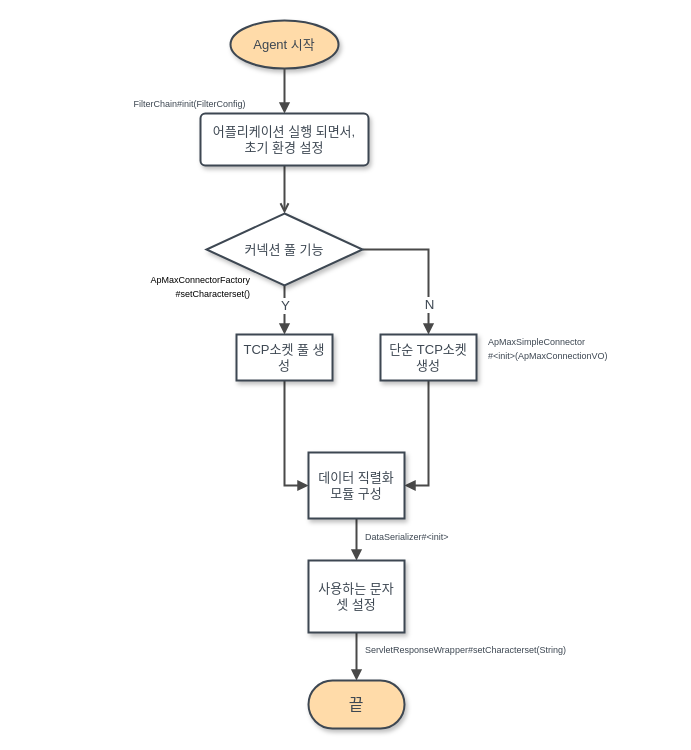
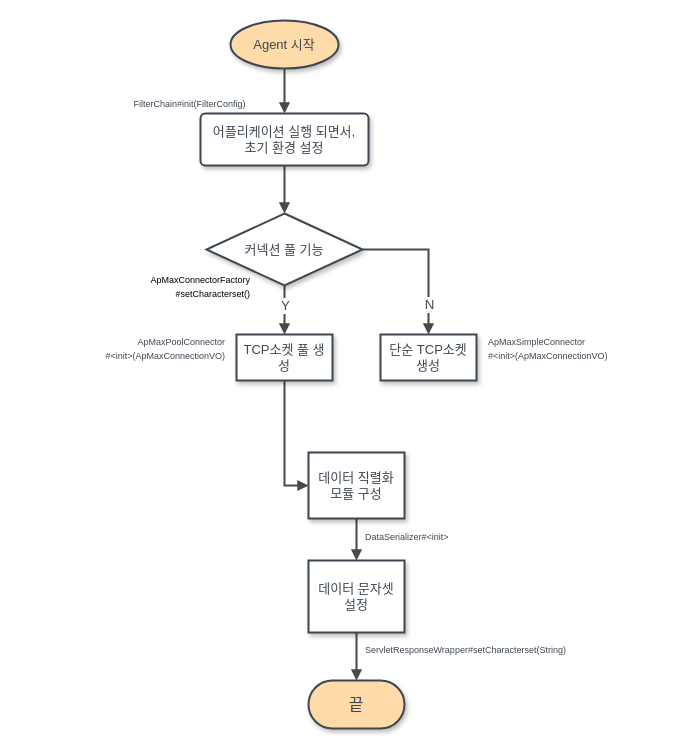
  <mxCell id="0" />
  <mxCell id="1" parent="0" />
  <mxCell id="2" value="Agent 시작" style="ellipse;html=1;whiteSpace=wrap;arcSize=50;whiteSpace=wrap;fontSize=13;fontColor=#3d4752;align=center;spacing=9;strokeColor=#3d4752;strokeOpacity=100;fillOpacity=100;shadow=1;fillColor=#ffdba9;strokeWidth=2;" vertex="1" zOrder="75" parent="1"><mxGeometry x="230" y="20" width="108" height="48" as="geometry" /></mxCell>
  <mxCell id="3" value="" style="html=1;jettySize=18;whiteSpace=wrap;fontSize=11;strokeColor=#494949;strokeWidth=2;rounded=1;arcSize=0;edgeStyle=orthogonalEdgeStyle;startArrow=none;;endArrow=block;endFill=1;;exitX=0.5;exitY=1.025;exitPerimeter=1;entryX=0.5;entryY=-0.023;entryPerimeter=1;" edge="1" parent="1" source="2" target="22"><mxGeometry width="100" height="100" relative="1" as="geometry"><Array as="points" /></mxGeometry></mxCell>
- <mxCell id="4" value="" style="html=1;jettySize=18;whiteSpace=wrap;fontSize=11;strokeColor=#494949;strokeWidth=2;rounded=1;arcSize=0;edgeStyle=orthogonalEdgeStyle;startArrow=none;endArrow=open;endFill=1;exitX=0.5;exitY=1.023;exitPerimeter=1;entryX=0.5;entryY=-0.018;entryPerimeter=1;" edge="1" parent="1" source="22" target="19"><mxGeometry width="100" height="100" relative="1" as="geometry"><Array as="points" /></mxGeometry></mxCell>
+ <mxCell id="4" value="" style="html=1;jettySize=18;whiteSpace=wrap;fontSize=11;strokeColor=#494949;strokeWidth=2;rounded=1;arcSize=0;edgeStyle=orthogonalEdgeStyle;startArrow=none;;endArrow=block;endFill=1;;exitX=0.5;exitY=1.023;exitPerimeter=1;entryX=0.5;entryY=-0.018;entryPerimeter=1;" edge="1" parent="1" source="22" target="19"><mxGeometry width="100" height="100" relative="1" as="geometry"><Array as="points" /></mxGeometry></mxCell>
  <mxCell id="5" value="끝" style="html=1;whiteSpace=wrap;rounded=1;arcSize=50;whiteSpace=wrap;fontSize=16;fontColor=#3d4752;align=center;spacing=9;strokeColor=#3d4752;strokeOpacity=100;fillOpacity=100;shadow=1;fillColor=#ffdba9;strokeWidth=2;" vertex="1" zOrder="84" parent="1"><mxGeometry x="308" y="680" width="96" height="48" as="geometry" /></mxCell>
  <mxCell id="6" value="" style="html=1;jettySize=18;whiteSpace=wrap;fontSize=13;fontColor=#3d4752;align=center;strokeColor=#494949;strokeWidth=2;rounded=1;arcSize=0;edgeStyle=orthogonalEdgeStyle;startArrow=none;;endArrow=block;endFill=1;;exitX=0.5;exitY=1.018;exitPerimeter=1;entryX=0.5;entryY=-0.026;entryPerimeter=1;" edge="1" parent="1" source="19" target="16"><mxGeometry width="100" height="100" relative="1" as="geometry"><Array as="points" /></mxGeometry></mxCell>
  <mxCell id="7" value="Y" style="text;html=1;resizable=0;labelBackgroundColor=#ffffff;align=center;verticalAlign=middle;fontColor=#3d4752;;fontSize=13.333;" vertex="1" parent="6"><mxGeometry x="-0.237" relative="1" as="geometry" /></mxCell>
  <mxCell id="8" value="" style="html=1;jettySize=18;whiteSpace=wrap;fontSize=13;fontColor=#3d4752;align=center;strokeColor=#494949;strokeWidth=2;rounded=1;arcSize=0;edgeStyle=orthogonalEdgeStyle;startArrow=none;;endArrow=block;endFill=1;;exitX=1.018;exitY=0.5;exitPerimeter=1;entryX=0.5;entryY=-0.026;entryPerimeter=1;" edge="1" parent="1" source="19" target="13"><mxGeometry width="100" height="100" relative="1" as="geometry"><Array as="points" /></mxGeometry></mxCell>
  <mxCell id="9" value="N" style="text;html=1;resizable=0;labelBackgroundColor=#ffffff;align=center;verticalAlign=middle;fontColor=#3d4752;;fontSize=13.333;" vertex="1" parent="8"><mxGeometry x="0.596" relative="1" as="geometry" /></mxCell>
  <mxCell id="10" value="" style="html=1;jettySize=18;whiteSpace=wrap;fontSize=11;strokeColor=#494949;strokeWidth=2;rounded=1;arcSize=0;edgeStyle=orthogonalEdgeStyle;startArrow=none;;endArrow=block;endFill=1;;exitX=0.5;exitY=1.026;exitPerimeter=1;entryX=-0.013;entryY=0.5;entryPerimeter=1;" edge="1" parent="1" source="16" target="27"><mxGeometry width="100" height="100" relative="1" as="geometry"><Array as="points" /></mxGeometry></mxCell>
- <mxCell id="11" value="" style="html=1;jettySize=18;whiteSpace=wrap;fontSize=11;strokeColor=#494949;strokeWidth=2;rounded=1;arcSize=0;edgeStyle=orthogonalEdgeStyle;startArrow=none;;endArrow=block;endFill=1;;exitX=0.5;exitY=1.026;exitPerimeter=1;entryX=1.012;entryY=0.5;entryPerimeter=1;" edge="1" parent="1" source="13" target="27"><mxGeometry width="100" height="100" relative="1" as="geometry"><Array as="points" /></mxGeometry></mxCell>
  <mxCell id="12" value="" style="group;dropTarget=0;" vertex="1" parent="1"><mxGeometry x="380" y="334" width="289" height="46" as="geometry" /></mxCell>
  <mxCell id="13" value="단순 TCP소켓 생성" style="html=1;whiteSpace=wrap;;whiteSpace=wrap;fontSize=13;fontColor=#3d4752;align=center;spacing=7;strokeColor=#3d4752;strokeOpacity=100;fillOpacity=100;shadow=1;fillColor=#ffffff;strokeWidth=2;" vertex="1" zOrder="96" parent="12"><mxGeometry width="96" height="46" as="geometry" /></mxCell>
  <mxCell id="14" value="&lt;div style=&quot;text-align: left;&quot;&gt;&lt;span style=&quot;font-size:9px;color:#3d4752;&quot;&gt;ApMaxSimpleConnector&#10;&lt;/span&gt;&lt;/div&gt;&lt;div style=&quot;text-align: left;&quot;&gt;&lt;span style=&quot;font-size:9px;color:#3d4752;&quot;&gt;#&amp;lt;init&amp;gt;(ApMaxConnectionVO)&lt;/span&gt;&lt;/div&gt;" style="html=1;whiteSpace=wrap;;whiteSpace=wrap;overflow=width;spacing=3;verticalAlign=top;strokeColor=none;fillOpacity=0;fillColor=#ffffff;strokeWidth=0;" vertex="1" zOrder="99" parent="12"><mxGeometry x="108" width="181" height="46" as="geometry" /></mxCell>
  <mxCell id="15" value="" style="group;dropTarget=0;" vertex="1" parent="1"><mxGeometry x="44" y="334" width="288" height="46" as="geometry" /></mxCell>
  <mxCell id="16" value="TCP소켓 풀 생성" style="html=1;whiteSpace=wrap;;whiteSpace=wrap;fontSize=13;fontColor=#3d4752;align=center;spacing=7;strokeColor=#3d4752;strokeOpacity=100;fillOpacity=100;shadow=1;fillColor=#ffffff;strokeWidth=2;" vertex="1" zOrder="93" parent="15"><mxGeometry x="192" width="96" height="46" as="geometry" /></mxCell>
+ <mxCell id="17" value="&lt;div style=&quot;text-align: right;&quot;&gt;&lt;span style=&quot;font-size:9px;color:#3d4752;&quot;&gt;ApMaxPoolConnector&#10;&lt;/span&gt;&lt;/div&gt;&lt;div style=&quot;text-align: right;&quot;&gt;&lt;span style=&quot;font-size:9px;color:#3d4752;&quot;&gt;#&amp;lt;init&amp;gt;(ApMaxConnectionVO)&lt;/span&gt;&lt;/div&gt;" style="html=1;whiteSpace=wrap;;whiteSpace=wrap;overflow=width;spacing=3;verticalAlign=top;strokeColor=none;fillOpacity=0;fillColor=#ffffff;strokeWidth=0;" vertex="1" zOrder="94" parent="15"><mxGeometry width="181" height="46" as="geometry" /></mxCell>
  <mxCell id="18" value="" style="group;dropTarget=0;" vertex="1" parent="1"><mxGeometry x="20" y="213" width="342" height="97" as="geometry" /></mxCell>
  <mxCell id="19" value="커넥션 풀 기능" style="html=1;whiteSpace=wrap;rhombus;whiteSpace=wrap;fontSize=13;fontColor=#3d4752;align=center;spacing=3;strokeColor=#3d4752;strokeOpacity=100;fillOpacity=100;shadow=1;fillColor=#ffffff;strokeWidth=2;" vertex="1" zOrder="90" parent="18"><mxGeometry x="186" width="156" height="72" as="geometry" /></mxCell>
  <mxCell id="20" value="&lt;div style=&quot;text-align: right;&quot;&gt;&lt;span style=&quot;font-size:9px;&quot;&gt;ApMaxConnectorFactory&#10;&lt;/span&gt;&lt;/div&gt;&lt;div style=&quot;text-align: right;&quot;&gt;&lt;span style=&quot;font-size:9px;&quot;&gt;#setCharacterset()&lt;/span&gt;&lt;/div&gt;" style="html=1;whiteSpace=wrap;;whiteSpace=wrap;overflow=width;spacing=3;verticalAlign=top;strokeColor=none;fillOpacity=0;fillColor=#ffffff;strokeWidth=0;" vertex="1" zOrder="91" parent="18"><mxGeometry y="59" width="230" height="38" as="geometry" /></mxCell>
  <mxCell id="21" value="" style="group;dropTarget=0;" vertex="1" parent="1"><mxGeometry x="104" y="91" width="264" height="74" as="geometry" /></mxCell>
  <mxCell id="22" value="어플리케이션 실행 되면서, 초기 환경 설정" style="html=1;whiteSpace=wrap;;whiteSpace=wrap;fontSize=13;fontColor=#3d4752;align=center;spacing=9;strokeColor=#3d4752;strokeOpacity=100;fillOpacity=100;rounded=1;absoluteArcSize=1;arcSize=9.6;shadow=1;fillColor=#ffffff;strokeWidth=2;" vertex="1" zOrder="76" parent="21"><mxGeometry x="96" y="22" width="168" height="52" as="geometry" /></mxCell>
  <mxCell id="23" value="FilterChain#init(FilterConfig)" style="html=1;whiteSpace=wrap;;whiteSpace=wrap;fontSize=9;fontColor=#3d4752;align=center;spacing=3;verticalAlign=top;strokeColor=none;fillOpacity=0;fillColor=#ffffff;strokeWidth=0;" vertex="1" zOrder="89" parent="21"><mxGeometry width="171" height="22" as="geometry" /></mxCell>
  <mxCell id="24" value="" style="html=1;jettySize=18;whiteSpace=wrap;fontSize=11;strokeColor=#494949;strokeWidth=2;rounded=1;arcSize=0;edgeStyle=orthogonalEdgeStyle;startArrow=none;;endArrow=block;endFill=1;;exitX=0.5;exitY=1.018;exitPerimeter=1;entryX=0.5;entryY=-0.017;entryPerimeter=1;" edge="1" parent="1" source="27" target="30"><mxGeometry width="100" height="100" relative="1" as="geometry"><Array as="points" /></mxGeometry></mxCell>
  <mxCell id="25" value="" style="html=1;jettySize=18;whiteSpace=wrap;fontSize=11;strokeColor=#494949;strokeWidth=2;rounded=1;arcSize=0;edgeStyle=orthogonalEdgeStyle;startArrow=none;;endArrow=block;endFill=1;;exitX=0.5;exitY=1.017;exitPerimeter=1;entryX=0.5;entryY=-0.025;entryPerimeter=1;" edge="1" parent="1" source="30" target="5"><mxGeometry width="100" height="100" relative="1" as="geometry"><Array as="points" /></mxGeometry></mxCell>
  <mxCell id="26" value="" style="group;dropTarget=0;" vertex="1" parent="1"><mxGeometry x="308" y="452" width="301" height="97" as="geometry" /></mxCell>
  <mxCell id="27" value="데이터  직렬화 모듈 구성" style="html=1;whiteSpace=wrap;;whiteSpace=wrap;fontSize=13;fontColor=#3d4752;align=center;spacing=7;strokeColor=#3d4752;strokeOpacity=100;fillOpacity=100;shadow=1;fillColor=#ffffff;strokeWidth=2;" vertex="1" zOrder="98" parent="26"><mxGeometry width="96" height="66" as="geometry" /></mxCell>
  <mxCell id="28" value="DataSerializer#&amp;lt;init&amp;gt;" style="html=1;whiteSpace=wrap;;whiteSpace=wrap;fontSize=9;fontColor=#3d4752;align=left;spacing=3;verticalAlign=top;strokeColor=none;fillOpacity=0;fillColor=#ffffff;strokeWidth=0;" vertex="1" zOrder="105" parent="26"><mxGeometry x="54" y="72" width="247" height="25" as="geometry" /></mxCell>
  <mxCell id="29" value="" style="group;dropTarget=0;" vertex="1" parent="1"><mxGeometry x="308" y="560" width="320" height="115" as="geometry" /></mxCell>
- <mxCell id="30" value="사용하는 문자셋 설정" style="html=1;whiteSpace=wrap;;whiteSpace=wrap;fontSize=13;fontColor=#3d4752;align=center;spacing=7;strokeColor=#3d4752;strokeOpacity=100;fillOpacity=100;shadow=1;fillColor=#ffffff;strokeWidth=2;" vertex="1" zOrder="107" parent="29"><mxGeometry width="96" height="72" as="geometry" /></mxCell>
+ <mxCell id="30" value="데이터 문자셋 설정" style="html=1;whiteSpace=wrap;;whiteSpace=wrap;fontSize=13;fontColor=#3d4752;align=center;spacing=7;strokeColor=#3d4752;strokeOpacity=100;fillOpacity=100;shadow=1;fillColor=#ffffff;strokeWidth=2;" vertex="1" zOrder="107" parent="29"><mxGeometry width="96" height="72" as="geometry" /></mxCell>
  <mxCell id="31" value="ServletResponseWrapper#setCharacterset(String)" style="html=1;whiteSpace=wrap;;whiteSpace=wrap;fontSize=9;fontColor=#3d4752;align=left;spacing=3;verticalAlign=top;strokeColor=none;fillOpacity=0;fillColor=#ffffff;strokeWidth=0;" vertex="1" zOrder="109" parent="29"><mxGeometry x="54" y="77" width="266" height="38" as="geometry" /></mxCell>
